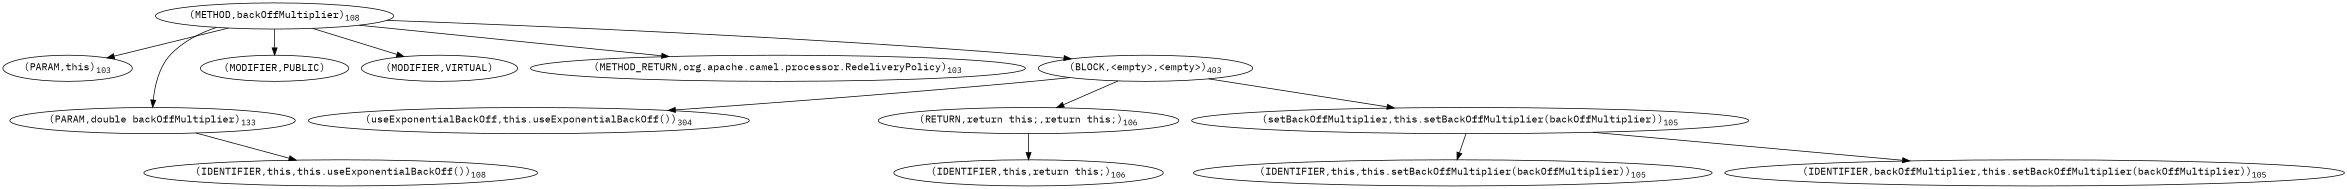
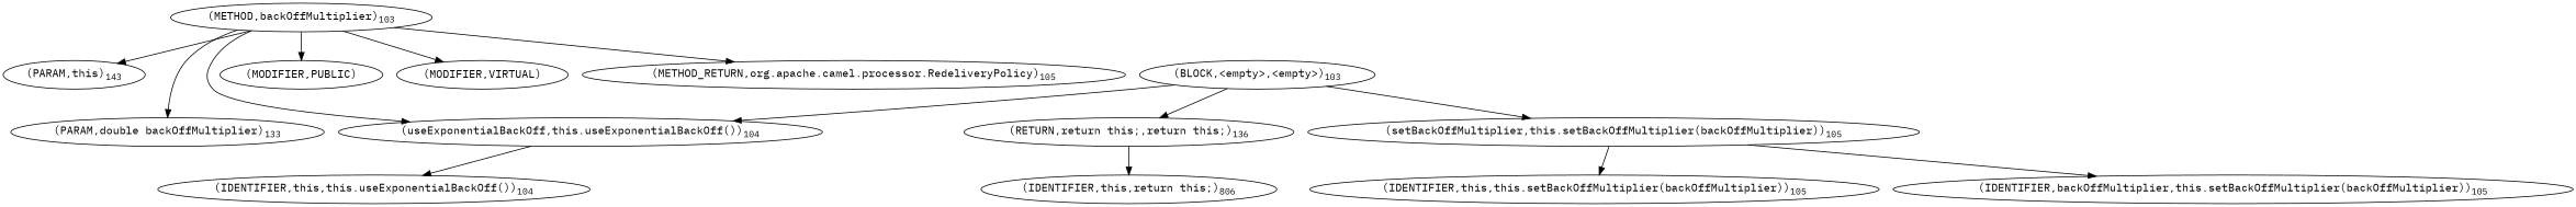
  digraph {
    fontname="IBM Plex Mono"
    node [fontname="IBM Plex Mono"]
    edge [fontname="IBM Plex Mono"]
-   n1 [label=<(METHOD,backOffMultiplier)<SUB>108</SUB>>]
-   n2 [label=<(PARAM,this)<SUB>103</SUB>>]
+   n1 [label=<(METHOD,backOffMultiplier)<SUB>103</SUB>>]
+   n2 [label=<(PARAM,this)<SUB>143</SUB>>]
    n3 [label=<(PARAM,double backOffMultiplier)<SUB>133</SUB>>]
-   n4 [label=<(BLOCK,&lt;empty&gt;,&lt;empty&gt;)<SUB>403</SUB>>]
+   n4 [label=<(BLOCK,&lt;empty&gt;,&lt;empty&gt;)<SUB>103</SUB>>]
    n5 [label=<(MODIFIER,PUBLIC)>]
    n6 [label=<(MODIFIER,VIRTUAL)>]
-   n7 [label=<(METHOD_RETURN,org.apache.camel.processor.RedeliveryPolicy)<SUB>103</SUB>>]
-   n8 [label=<(useExponentialBackOff,this.useExponentialBackOff())<SUB>304</SUB>>]
+   n7 [label=<(METHOD_RETURN,org.apache.camel.processor.RedeliveryPolicy)<SUB>105</SUB>>]
+   n8 [label=<(useExponentialBackOff,this.useExponentialBackOff())<SUB>104</SUB>>]
    n9 [label=<(setBackOffMultiplier,this.setBackOffMultiplier(backOffMultiplier))<SUB>105</SUB>>]
-   n10 [label=<(RETURN,return this;,return this;)<SUB>106</SUB>>]
-   n11 [label=<(IDENTIFIER,this,this.useExponentialBackOff())<SUB>108</SUB>>]
+   n10 [label=<(RETURN,return this;,return this;)<SUB>136</SUB>>]
+   n11 [label=<(IDENTIFIER,this,this.useExponentialBackOff())<SUB>104</SUB>>]
    n12 [label=<(IDENTIFIER,this,this.setBackOffMultiplier(backOffMultiplier))<SUB>105</SUB>>]
    n13 [label=<(IDENTIFIER,backOffMultiplier,this.setBackOffMultiplier(backOffMultiplier))<SUB>105</SUB>>]
-   n14 [label=<(IDENTIFIER,this,return this;)<SUB>106</SUB>>]
+   n14 [label=<(IDENTIFIER,this,return this;)<SUB>806</SUB>>]
    n1 -> n2
    n1 -> n3
-   n1 -> n4
+   n1 -> n8
    n1 -> n5
    n1 -> n6
    n1 -> n7
    n4 -> n8
    n4 -> n9
    n4 -> n10
-   n3 -> n11
+   n8 -> n11
    n9 -> n12
    n9 -> n13
    n10 -> n14
  }
